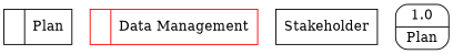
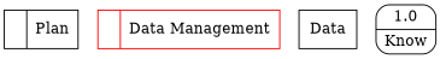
  digraph {
    node [shape=record]
    n1 [label="<f0>  |<f1> Plan "]
    n2 [color=red label="<f0>  |<f1> Data Management "]
-   n3 [label=Stakeholder shape=box]
-   n4 [label="{<f0> 1.0|<f1> Plan }" shape=Mrecord]
+   n3 [label=Data shape=box]
+   n4 [label="{<f0> 1.0|<f1> Know }" shape=Mrecord]
  }
